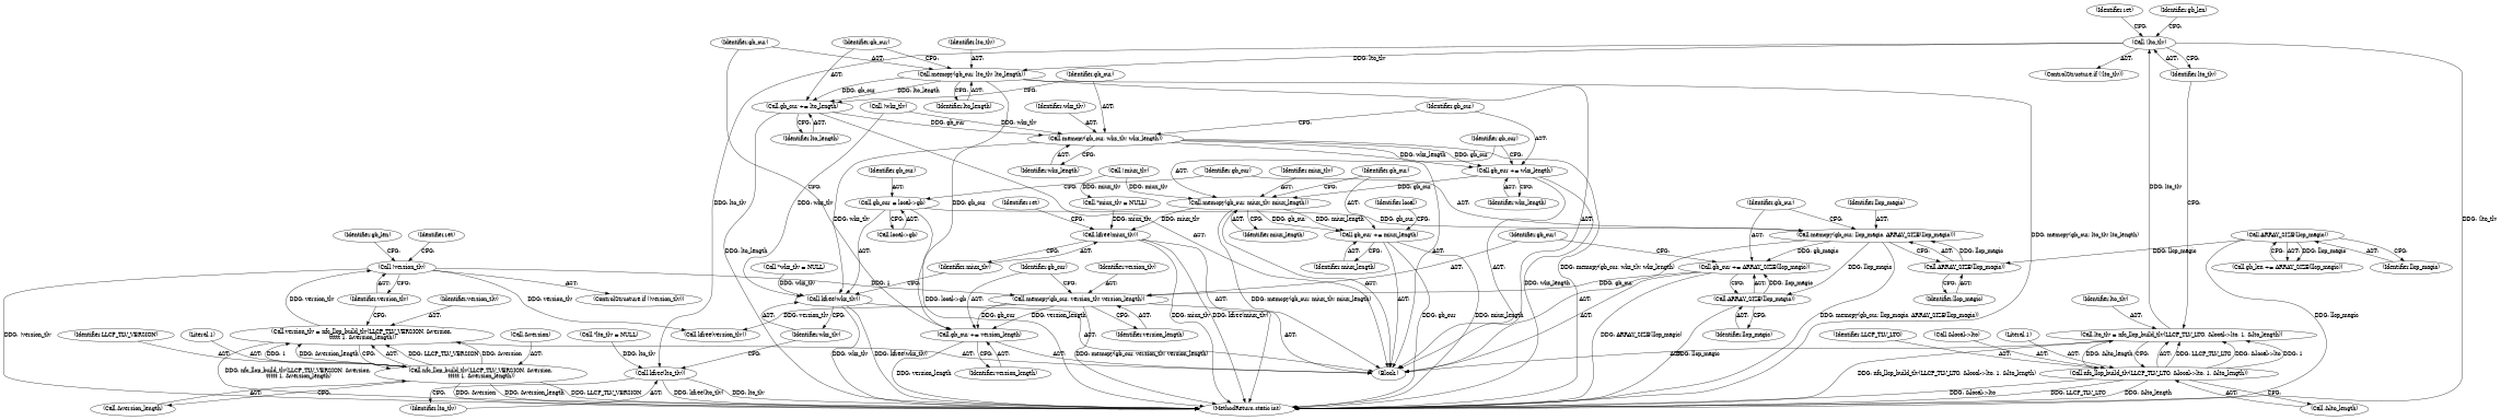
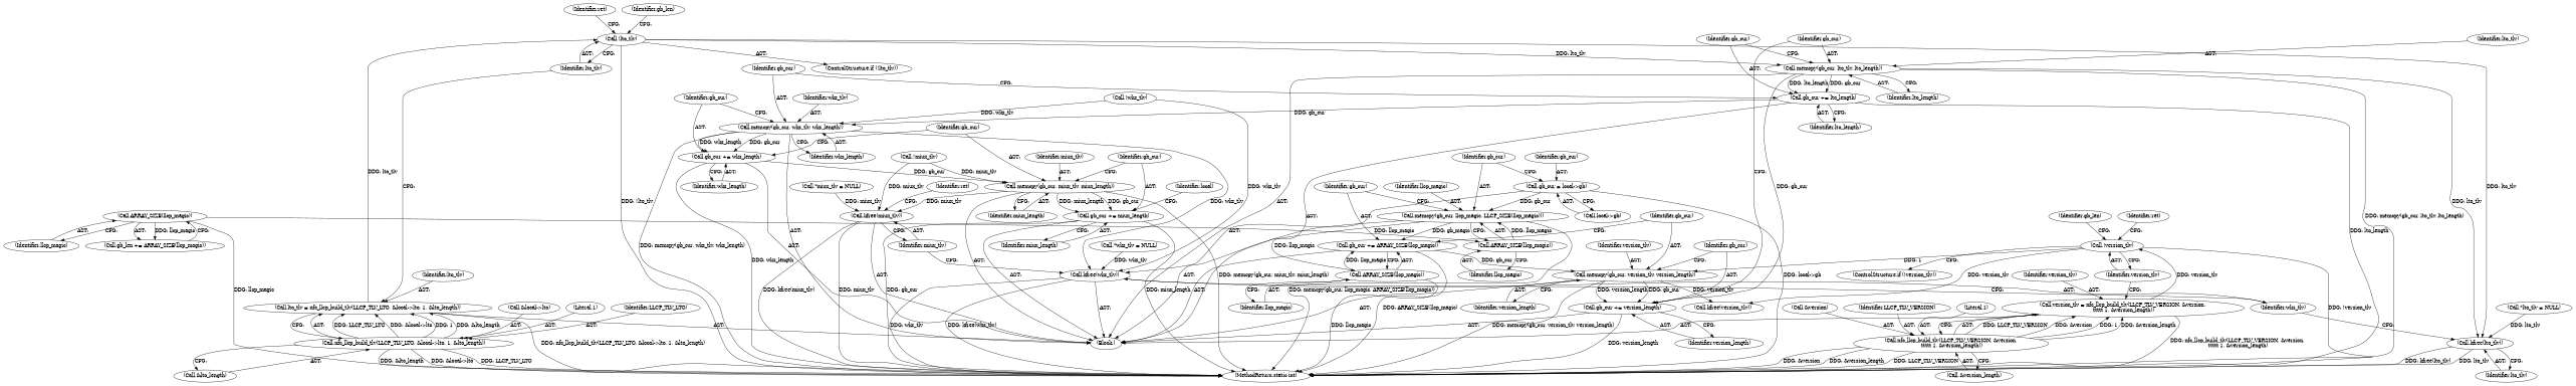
  digraph {
    n1 [label="(Call,memcpy(gb_cur, lto_tlv, lto_length))"]
    n2 [label="(Call,gb_cur += lto_length)"]
    n3 [label="(Call,kfree(lto_tlv))"]
    n4 [label="(Identifier,lto_length)"]
    n5 [label="(MethodReturn,static int)"]
    n6 [label="(Block,)"]
    n7 [label="(Call,gb_cur += version_length)"]
    n8 [label="(Call,memcpy(gb_cur, wks_tlv, wks_length))"]
    n9 [label="(Identifier,lto_length)"]
    n10 [label="(Identifier,lto_tlv)"]
    n11 [label="(Identifier,version_length)"]
    n12 [label="(Call,memcpy(gb_cur, version_tlv, version_length))"]
    n13 [label="(Identifier,version_length)"]
    n14 [label="(Call,kfree(version_tlv))"]
    n15 [label="(Call,gb_cur += ARRAY_SIZE(llcp_magic))"]
    n16 [label="(Call,ARRAY_SIZE(llcp_magic))"]
    n17 [label="(Identifier,llcp_magic)"]
-   n18 [label="(Call,memcpy(gb_cur, llcp_magic, ARRAY_SIZE(llcp_magic)))"]
+   n18 [label="(Call,memcpy(gb_cur, llcp_magic, LLCP_SIZE(llcp_magic)))"]
    n19 [label="(Call,ARRAY_SIZE(llcp_magic))"]
    n20 [label="(Identifier,llcp_magic)"]
    n21 [label="(Call,gb_cur = local->gb)"]
    n22 [label="(Call,local->gb)"]
    n23 [label="(Call,kfree(wks_tlv))"]
    n24 [label="(Call,ARRAY_SIZE(llcp_magic))"]
    n25 [label="(Identifier,llcp_magic)"]
    n26 [label="(Call,gb_len += ARRAY_SIZE(llcp_magic))"]
    n27 [label="(Call,!version_tlv)"]
    n28 [label="(Identifier,version_tlv)"]
    n29 [label="(ControlStructure,if (!version_tlv))"]
    n30 [label="(Call,version_tlv = nfc_llcp_build_tlv(LLCP_TLV_VERSION, &version,\n \t\t\t\t\t 1, &version_length))"]
    n31 [label="(Call,nfc_llcp_build_tlv(LLCP_TLV_VERSION, &version,\n \t\t\t\t\t 1, &version_length))"]
    n32 [label="(Call,&version_length)"]
    n33 [label="(Call,!lto_tlv)"]
    n34 [label="(ControlStructure,if (!lto_tlv))"]
    n35 [label="(Identifier,lto_tlv)"]
    n36 [label="(Call,lto_tlv = nfc_llcp_build_tlv(LLCP_TLV_LTO, &local->lto, 1, &lto_length))"]
    n37 [label="(Call,nfc_llcp_build_tlv(LLCP_TLV_LTO, &local->lto, 1, &lto_length))"]
    n38 [label="(Call,&lto_length)"]
    n39 [label="(Call,gb_cur += wks_length)"]
    n40 [label="(Identifier,wks_length)"]
    n41 [label="(Call,memcpy(gb_cur, miux_tlv, miux_length))"]
    n42 [label="(Identifier,wks_length)"]
    n43 [label="(Identifier,wks_tlv)"]
    n44 [label="(Call,gb_cur += miux_length)"]
    n45 [label="(Call,kfree(miux_tlv))"]
    n46 [label="(Identifier,miux_length)"]
    n47 [label="(Identifier,miux_length)"]
    n48 [label="(Identifier,miux_tlv)"]
    n49 [label="(Identifier,gb_cur)"]
    n50 [label="(Call,*miux_tlv = NULL)"]
    n51 [label="(Identifier,ret)"]
    n52 [label="(Identifier,gb_cur)"]
    n53 [label="(Identifier,gb_cur)"]
    n54 [label="(Identifier,version_tlv)"]
    n55 [label="(Identifier,LLCP_TLV_LTO)"]
    n56 [label="(Identifier,miux_tlv)"]
    n57 [label="(Identifier,ret)"]
    n58 [label="(Identifier,ret)"]
    n59 [label="(Identifier,wks_tlv)"]
    n60 [label="(Identifier,lto_tlv)"]
    n61 [label="(Call,!wks_tlv)"]
    n62 [label="(Identifier,lto_tlv)"]
    n63 [label="(Identifier,gb_cur)"]
    n64 [label="(Call,&version)"]
    n65 [label="(Identifier,local)"]
    n66 [label="(Call,*wks_tlv = NULL)"]
    n67 [label="(Identifier,LLCP_TLV_VERSION)"]
    n68 [label="(Call,!miux_tlv)"]
    n69 [label="(Identifier,gb_len)"]
    n70 [label="(Identifier,gb_cur)"]
    n71 [label="(Identifier,gb_cur)"]
    n72 [label="(Call,&local->lto)"]
    n73 [label="(Identifier,gb_cur)"]
    n74 [label="(Literal,1)"]
    n75 [label="(Identifier,gb_cur)"]
    n76 [label="(Identifier,gb_cur)"]
    n77 [label="(Identifier,gb_cur)"]
    n78 [label="(Identifier,llcp_magic)"]
    n79 [label="(Identifier,gb_cur)"]
    n80 [label="(Call,*lto_tlv = NULL)"]
    n81 [label="(Literal,1)"]
    n82 [label="(Identifier,gb_len)"]
    n83 [label="(Identifier,version_tlv)"]
    n1 -> n2 [label="DDG: lto_length"]
    n1 -> n2 [label="DDG: gb_cur"]
+   n1 -> n3 [label="DDG: lto_tlv"]
    n1 -> n4 [label="CFG: "]
    n1 -> n5 [label="DDG: memcpy(gb_cur, lto_tlv, lto_length)"]
    n1 -> n6 [label="AST: "]
    n1 -> n7 [label="DDG: gb_cur"]
    n2 -> n5 [label="DDG: lto_length"]
    n2 -> n6 [label="AST: "]
    n2 -> n8 [label="DDG: gb_cur"]
    n2 -> n9 [label="CFG: "]
    n3 -> n5 [label="DDG: kfree(lto_tlv)"]
    n3 -> n5 [label="DDG: lto_tlv"]
    n3 -> n10 [label="CFG: "]
    n4 -> n1 [label="AST: "]
    n7 -> n5 [label="DDG: version_length"]
    n7 -> n6 [label="AST: "]
    n7 -> n11 [label="CFG: "]
    n8 -> n5 [label="DDG: memcpy(gb_cur, wks_tlv, wks_length)"]
    n8 -> n6 [label="AST: "]
    n8 -> n23 [label="DDG: wks_tlv"]
    n8 -> n39 [label="DDG: wks_length"]
    n8 -> n39 [label="DDG: gb_cur"]
    n8 -> n40 [label="CFG: "]
    n9 -> n2 [label="AST: "]
    n10 -> n3 [label="AST: "]
    n11 -> n7 [label="AST: "]
    n12 -> n5 [label="DDG: memcpy(gb_cur, version_tlv, version_length)"]
    n12 -> n6 [label="AST: "]
    n12 -> n7 [label="DDG: version_length"]
    n12 -> n7 [label="DDG: gb_cur"]
    n12 -> n13 [label="CFG: "]
    n12 -> n14 [label="DDG: version_tlv"]
    n13 -> n12 [label="AST: "]
    n15 -> n5 [label="DDG: ARRAY_SIZE(llcp_magic)"]
    n15 -> n6 [label="AST: "]
    n15 -> n12 [label="DDG: gb_cur"]
    n15 -> n16 [label="CFG: "]
    n16 -> n5 [label="DDG: llcp_magic"]
    n16 -> n15 [label="AST: "]
    n16 -> n15 [label="DDG: llcp_magic"]
    n16 -> n17 [label="CFG: "]
    n17 -> n16 [label="AST: "]
    n18 -> n5 [label="DDG: memcpy(gb_cur, llcp_magic, ARRAY_SIZE(llcp_magic))"]
    n18 -> n6 [label="AST: "]
    n18 -> n15 [label="DDG: gb_magic"]
    n18 -> n16 [label="DDG: llcp_magic"]
    n18 -> n19 [label="CFG: "]
    n19 -> n18 [label="AST: "]
    n19 -> n18 [label="DDG: llcp_magic"]
    n19 -> n20 [label="CFG: "]
    n20 -> n19 [label="AST: "]
    n21 -> n5 [label="DDG: local->gb"]
    n21 -> n18 [label="DDG: gb_cur"]
    n21 -> n22 [label="CFG: "]
    n21 -> n23 [label="AST: "]
    n22 -> n21 [label="AST: "]
    n23 -> n5 [label="DDG: wks_tlv"]
    n23 -> n5 [label="DDG: kfree(wks_tlv)"]
    n23 -> n6 [label="AST: "]
    n23 -> n43 [label="CFG: "]
    n24 -> n5 [label="DDG: llcp_magic"]
    n24 -> n19 [label="DDG: llcp_magic"]
    n24 -> n25 [label="CFG: "]
    n24 -> n26 [label="AST: "]
    n24 -> n26 [label="DDG: llcp_magic"]
    n25 -> n24 [label="AST: "]
    n26 -> n24 [label="CFG: "]
    n27 -> n5 [label="DDG: !version_tlv"]
    n27 -> n12 [label="DDG: 1"]
    n27 -> n14 [label="DDG: version_tlv"]
    n27 -> n28 [label="CFG: "]
-   n27 -> n29 [label="AST: "]
+   n27 -> n29 [label="CFG: "]
    n28 -> n27 [label="AST: "]
    n28 -> n30 [label="CFG: "]
    n30 -> n5 [label="DDG: nfc_llcp_build_tlv(LLCP_TLV_VERSION, &version,\n \t\t\t\t\t 1, &version_length)"]
    n30 -> n6 [label="AST: "]
    n30 -> n27 [label="DDG: version_tlv"]
    n30 -> n31 [label="CFG: "]
    n31 -> n5 [label="DDG: &version_length"]
    n31 -> n5 [label="DDG: LLCP_TLV_VERSION"]
    n31 -> n5 [label="DDG: &version"]
    n31 -> n30 [label="AST: "]
    n31 -> n30 [label="DDG: LLCP_TLV_VERSION"]
    n31 -> n30 [label="DDG: &version"]
    n31 -> n30 [label="DDG: 1"]
    n31 -> n30 [label="DDG: &version_length"]
    n31 -> n32 [label="CFG: "]
    n32 -> n31 [label="AST: "]
    n33 -> n1 [label="DDG: lto_tlv"]
    n33 -> n3 [label="DDG: lto_tlv"]
    n33 -> n5 [label="DDG: !lto_tlv"]
    n33 -> n34 [label="AST: "]
    n33 -> n35 [label="CFG: "]
    n35 -> n33 [label="AST: "]
    n35 -> n36 [label="CFG: "]
    n36 -> n5 [label="DDG: nfc_llcp_build_tlv(LLCP_TLV_LTO, &local->lto, 1, &lto_length)"]
    n36 -> n6 [label="AST: "]
    n36 -> n33 [label="DDG: lto_tlv"]
    n36 -> n37 [label="CFG: "]
    n37 -> n5 [label="DDG: &local->lto"]
    n37 -> n5 [label="DDG: LLCP_TLV_LTO"]
    n37 -> n5 [label="DDG: &lto_length"]
    n37 -> n36 [label="AST: "]
    n37 -> n36 [label="DDG: LLCP_TLV_LTO"]
    n37 -> n36 [label="DDG: &local->lto"]
    n37 -> n36 [label="DDG: 1"]
    n37 -> n36 [label="DDG: &lto_length"]
    n37 -> n38 [label="CFG: "]
    n38 -> n37 [label="AST: "]
    n39 -> n5 [label="DDG: wks_length"]
    n39 -> n6 [label="AST: "]
    n39 -> n41 [label="DDG: gb_cur"]
    n39 -> n42 [label="CFG: "]
    n40 -> n8 [label="AST: "]
    n41 -> n5 [label="DDG: memcpy(gb_cur, miux_tlv, miux_length)"]
    n41 -> n6 [label="AST: "]
    n41 -> n44 [label="DDG: miux_length"]
    n41 -> n44 [label="DDG: gb_cur"]
    n41 -> n45 [label="DDG: miux_tlv"]
    n41 -> n46 [label="CFG: "]
    n42 -> n39 [label="AST: "]
    n43 -> n3 [label="CFG: "]
    n43 -> n23 [label="AST: "]
    n44 -> n5 [label="DDG: gb_cur"]
    n44 -> n5 [label="DDG: miux_length"]
    n44 -> n6 [label="AST: "]
    n44 -> n47 [label="CFG: "]
    n45 -> n5 [label="DDG: miux_tlv"]
    n45 -> n5 [label="DDG: kfree(miux_tlv)"]
    n45 -> n6 [label="AST: "]
    n45 -> n48 [label="CFG: "]
    n46 -> n41 [label="AST: "]
    n47 -> n44 [label="AST: "]
    n48 -> n23 [label="CFG: "]
    n48 -> n45 [label="AST: "]
    n49 -> n8 [label="CFG: "]
    n49 -> n39 [label="AST: "]
    n50 -> n45 [label="DDG: miux_tlv"]
    n51 -> n45 [label="CFG: "]
    n52 -> n7 [label="AST: "]
    n52 -> n12 [label="CFG: "]
    n53 -> n41 [label="CFG: "]
    n53 -> n44 [label="AST: "]
    n54 -> n12 [label="AST: "]
    n55 -> n37 [label="AST: "]
    n56 -> n41 [label="AST: "]
    n57 -> n33 [label="CFG: "]
    n58 -> n27 [label="CFG: "]
    n59 -> n8 [label="AST: "]
    n60 -> n1 [label="AST: "]
    n61 -> n8 [label="DDG: wks_tlv"]
    n61 -> n23 [label="DDG: wks_tlv"]
    n62 -> n36 [label="AST: "]
    n63 -> n39 [label="CFG: "]
    n63 -> n41 [label="AST: "]
    n64 -> n31 [label="AST: "]
    n65 -> n44 [label="CFG: "]
    n66 -> n23 [label="DDG: wks_tlv"]
    n67 -> n31 [label="AST: "]
    n68 -> n41 [label="DDG: miux_tlv"]
-   n68 -> n50 [label="DDG: miux_tlv"]
+   n68 -> n45 [label="DDG: miux_tlv"]
    n69 -> n27 [label="CFG: "]
    n70 -> n15 [label="AST: "]
    n70 -> n18 [label="CFG: "]
    n71 -> n21 [label="AST: "]
    n72 -> n37 [label="AST: "]
    n73 -> n2 [label="CFG: "]
    n73 -> n8 [label="AST: "]
    n74 -> n31 [label="AST: "]
    n75 -> n12 [label="AST: "]
    n75 -> n15 [label="CFG: "]
    n76 -> n1 [label="CFG: "]
    n76 -> n2 [label="AST: "]
    n77 -> n18 [label="AST: "]
    n77 -> n21 [label="CFG: "]
    n78 -> n18 [label="AST: "]
    n79 -> n1 [label="AST: "]
    n79 -> n7 [label="CFG: "]
    n80 -> n3 [label="DDG: lto_tlv"]
    n81 -> n37 [label="AST: "]
    n82 -> n33 [label="CFG: "]
    n83 -> n30 [label="AST: "]
  }
